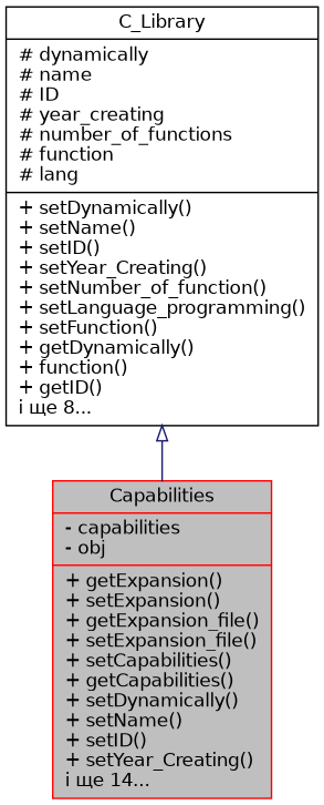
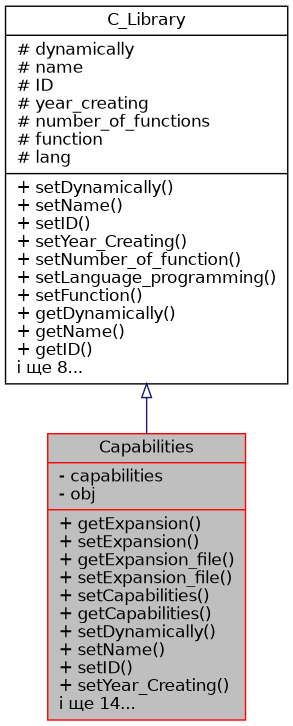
  digraph {
    node [fontname=Helvetica fontsize=12 shape=record style=filled]
    n1 [color=red fillcolor=grey75 fontcolor=black height=0.2 label="{Capabilities\n|- capabilities\l- obj\l|+ getExpansion()\l+ setExpansion()\l+ getExpansion_file()\l+ setExpansion_file()\l+ setCapabilities()\l+ getCapabilities()\l+ setDynamically()\l+ setName()\l+ setID()\l+ setYear_Creating()\lі ще  14...\l}" width=0.4]
-   n2 [color=black fillcolor=white height=0.2 label="{C_Library\n|# dynamically\l# name\l# ID\l# year_creating\l# number_of_functions\l# function\l# lang\l|+ setDynamically()\l+ setName()\l+ setID()\l+ setYear_Creating()\l+ setNumber_of_function()\l+ setLanguage_programming()\l+ setFunction()\l+ getDynamically()\l+ function()\l+ getID()\lі ще  8...\l}" width=0.4]
+   n2 [color=black fillcolor=white height=0.2 label="{C_Library\n|# dynamically\l# name\l# ID\l# year_creating\l# number_of_functions\l# function\l# lang\l|+ setDynamically()\l+ setName()\l+ setID()\l+ setYear_Creating()\l+ setNumber_of_function()\l+ setLanguage_programming()\l+ setFunction()\l+ getDynamically()\l+ getName()\l+ getID()\lі ще  8...\l}" width=0.4]
    n2 -> n1 [arrowtail=onormal color=midnightblue dir=back fontname=Helvetica fontsize=12 labelfontname=Helvetica labelfontsize=12 style=solid]
  }
